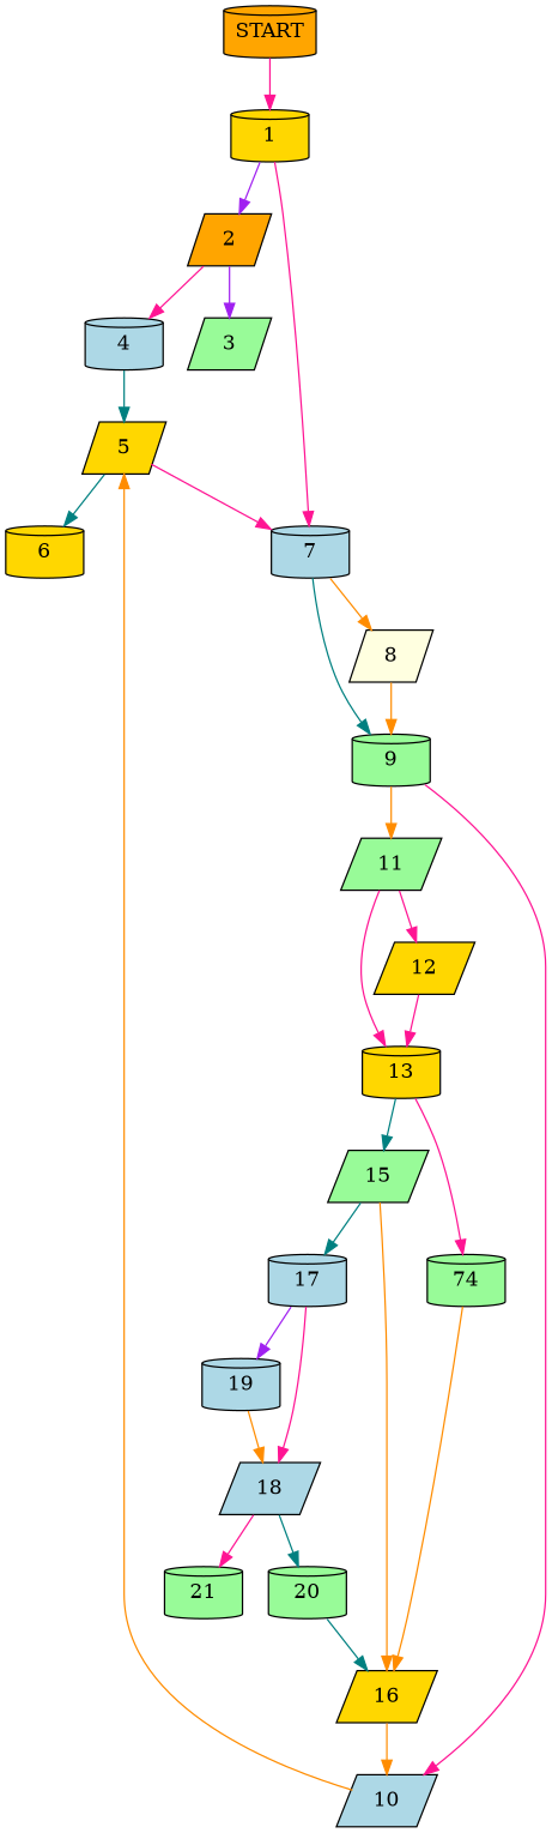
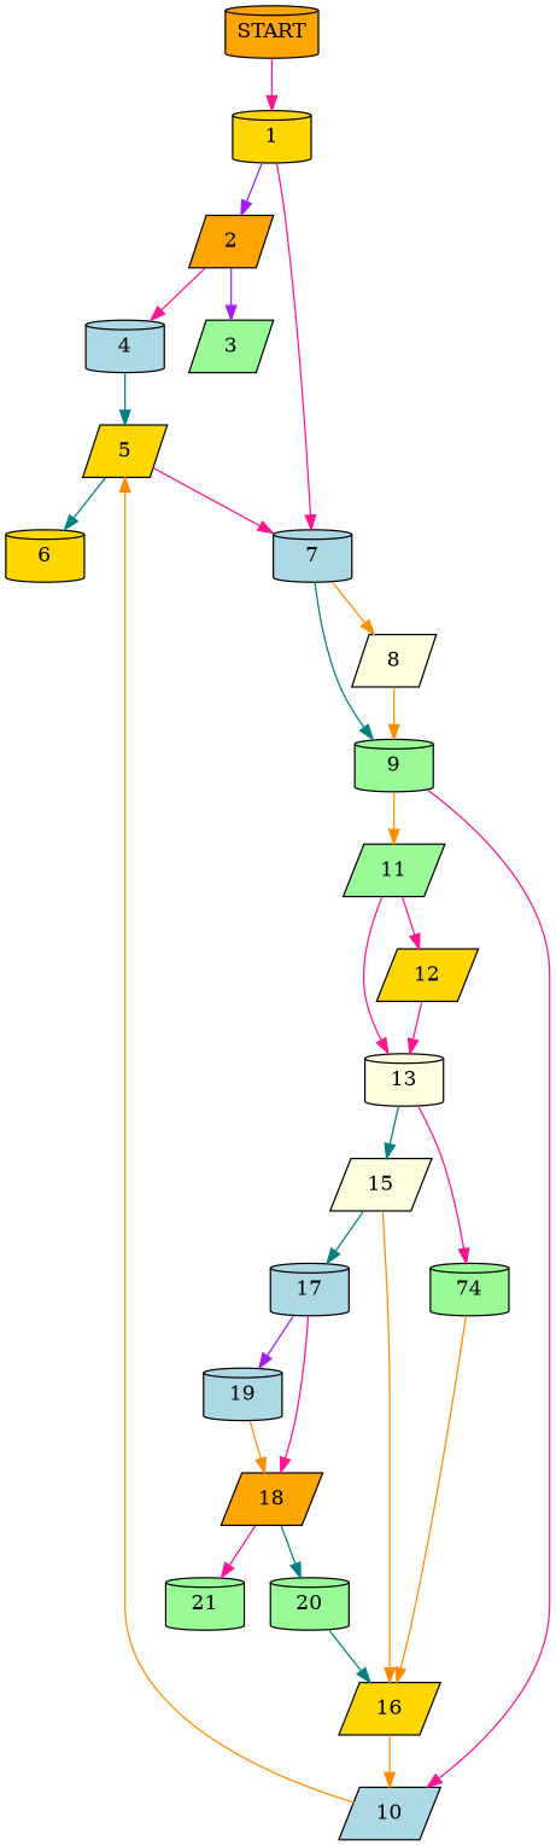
  digraph {
    node [fillcolor=palegreen shape=cylinder style=filled]
    edge [color=deeppink]
    n1 [fillcolor=orange label=START]
    1 [fillcolor=gold]
    2 [fillcolor=orange shape=parallelogram]
    7 [fillcolor=lightblue]
    3 [shape=parallelogram]
    4 [fillcolor=lightblue]
    5 [fillcolor=gold shape=parallelogram]
    6 [fillcolor=gold]
    8 [fillcolor=lightyellow shape=parallelogram]
    9
    10 [fillcolor=lightblue shape=parallelogram]
    11 [shape=parallelogram]
    12 [fillcolor=gold shape=parallelogram]
-   13 [fillcolor=gold]
+   13 [fillcolor=lightyellow]
    n15 [label=74]
-   15 [shape=parallelogram]
+   15 [fillcolor=lightyellow shape=parallelogram]
    16 [fillcolor=gold shape=parallelogram]
    17 [fillcolor=lightblue]
-   18 [fillcolor=lightblue shape=parallelogram]
+   18 [fillcolor=orange shape=parallelogram]
    19 [fillcolor=lightblue]
    20
    21
    n1 -> 1
    1 -> 2 [color=purple]
    1 -> 7
    2 -> 3 [color=purple]
    2 -> 4
    7 -> 8 [color=darkorange]
    7 -> 9 [color=teal]
    4 -> 5 [color=teal]
    5 -> 7
    5 -> 6 [color=teal]
    8 -> 9 [color=darkorange]
    9 -> 10
    9 -> 11 [color=darkorange]
    10 -> 5 [color=darkorange]
    11 -> 12
    11 -> 13
    12 -> 13
    13 -> n15
    13 -> 15 [color=teal]
    n15 -> 16 [color=darkorange]
    15 -> 16 [color=darkorange]
    15 -> 17 [color=teal]
    16 -> 10 [color=darkorange]
    17 -> 18
    17 -> 19 [color=purple]
    18 -> 20 [color=teal]
    18 -> 21
    19 -> 18 [color=darkorange]
    20 -> 16 [color=teal]
  }
